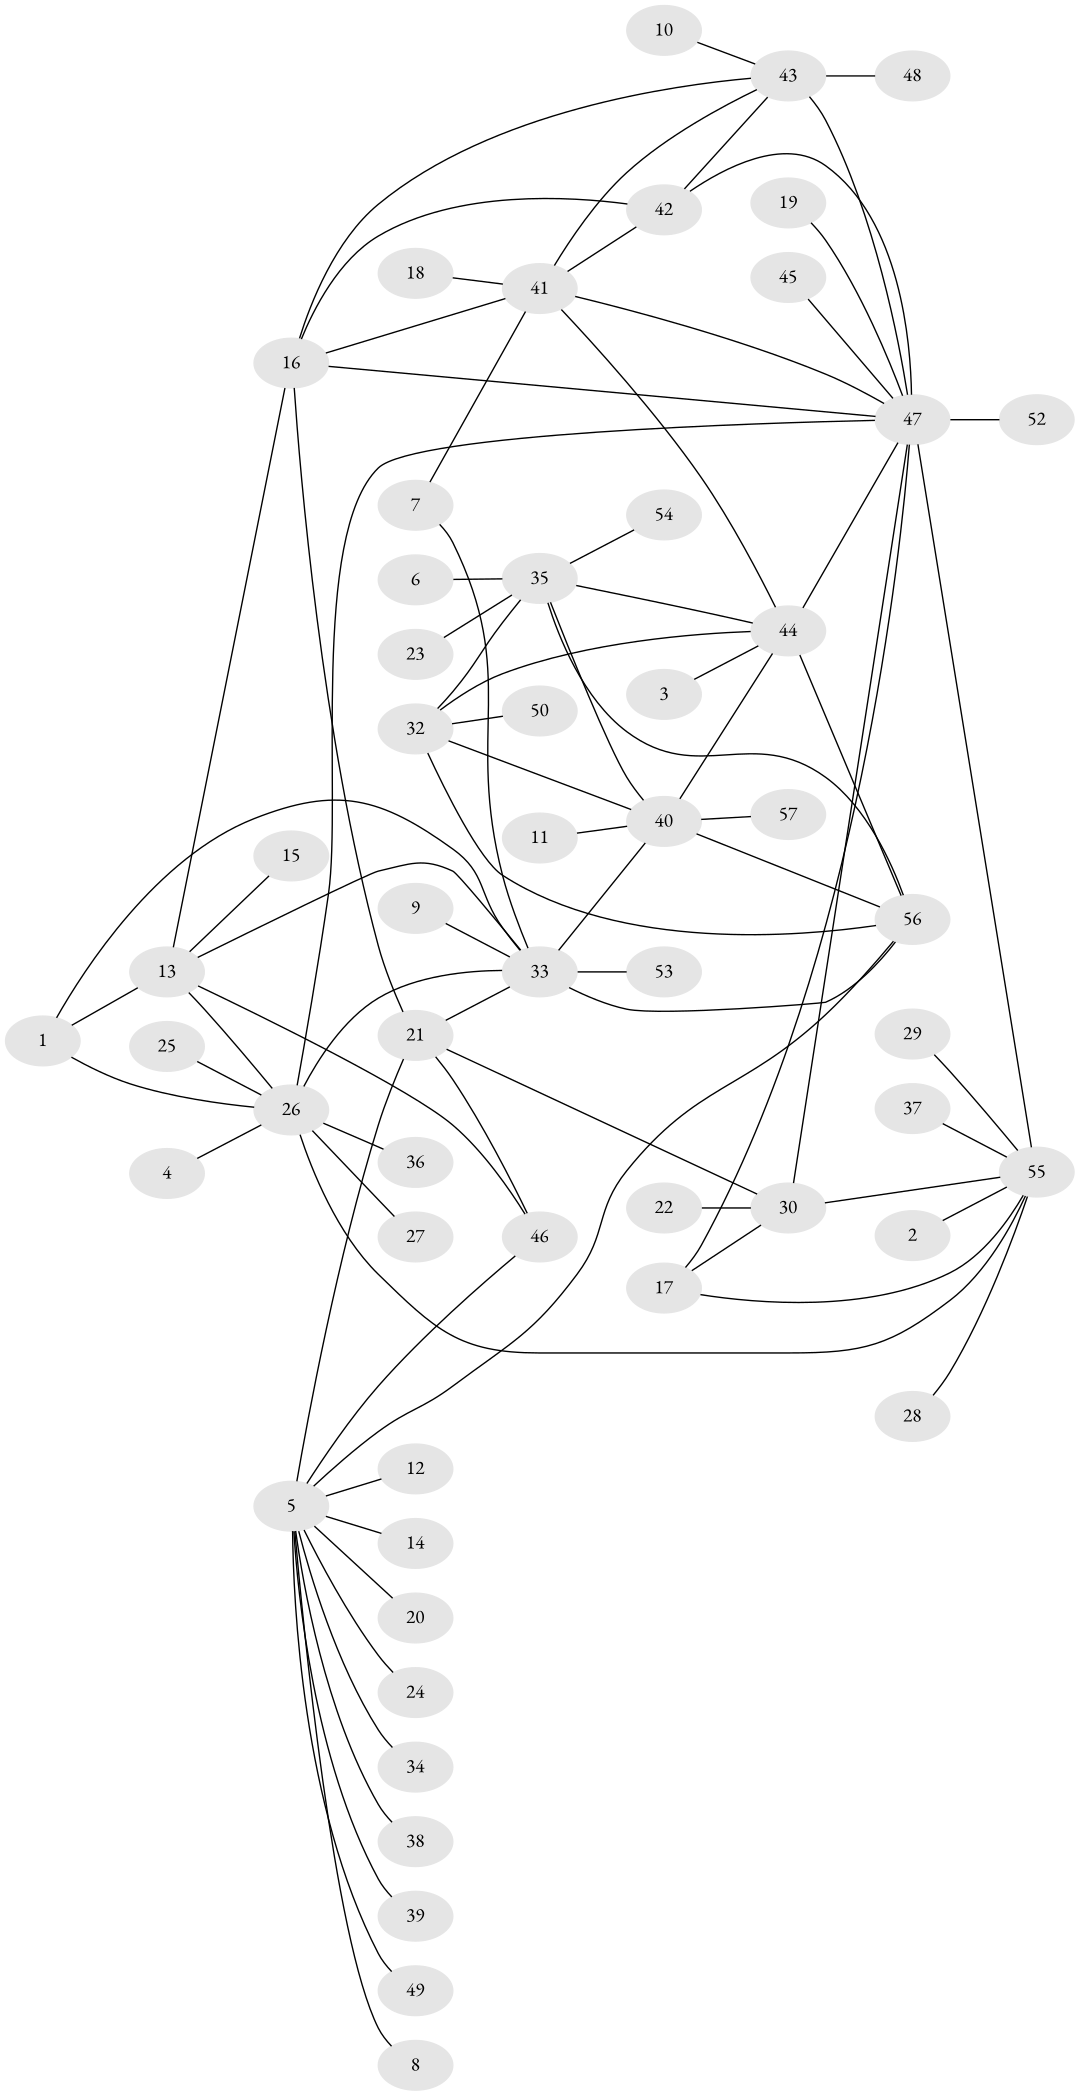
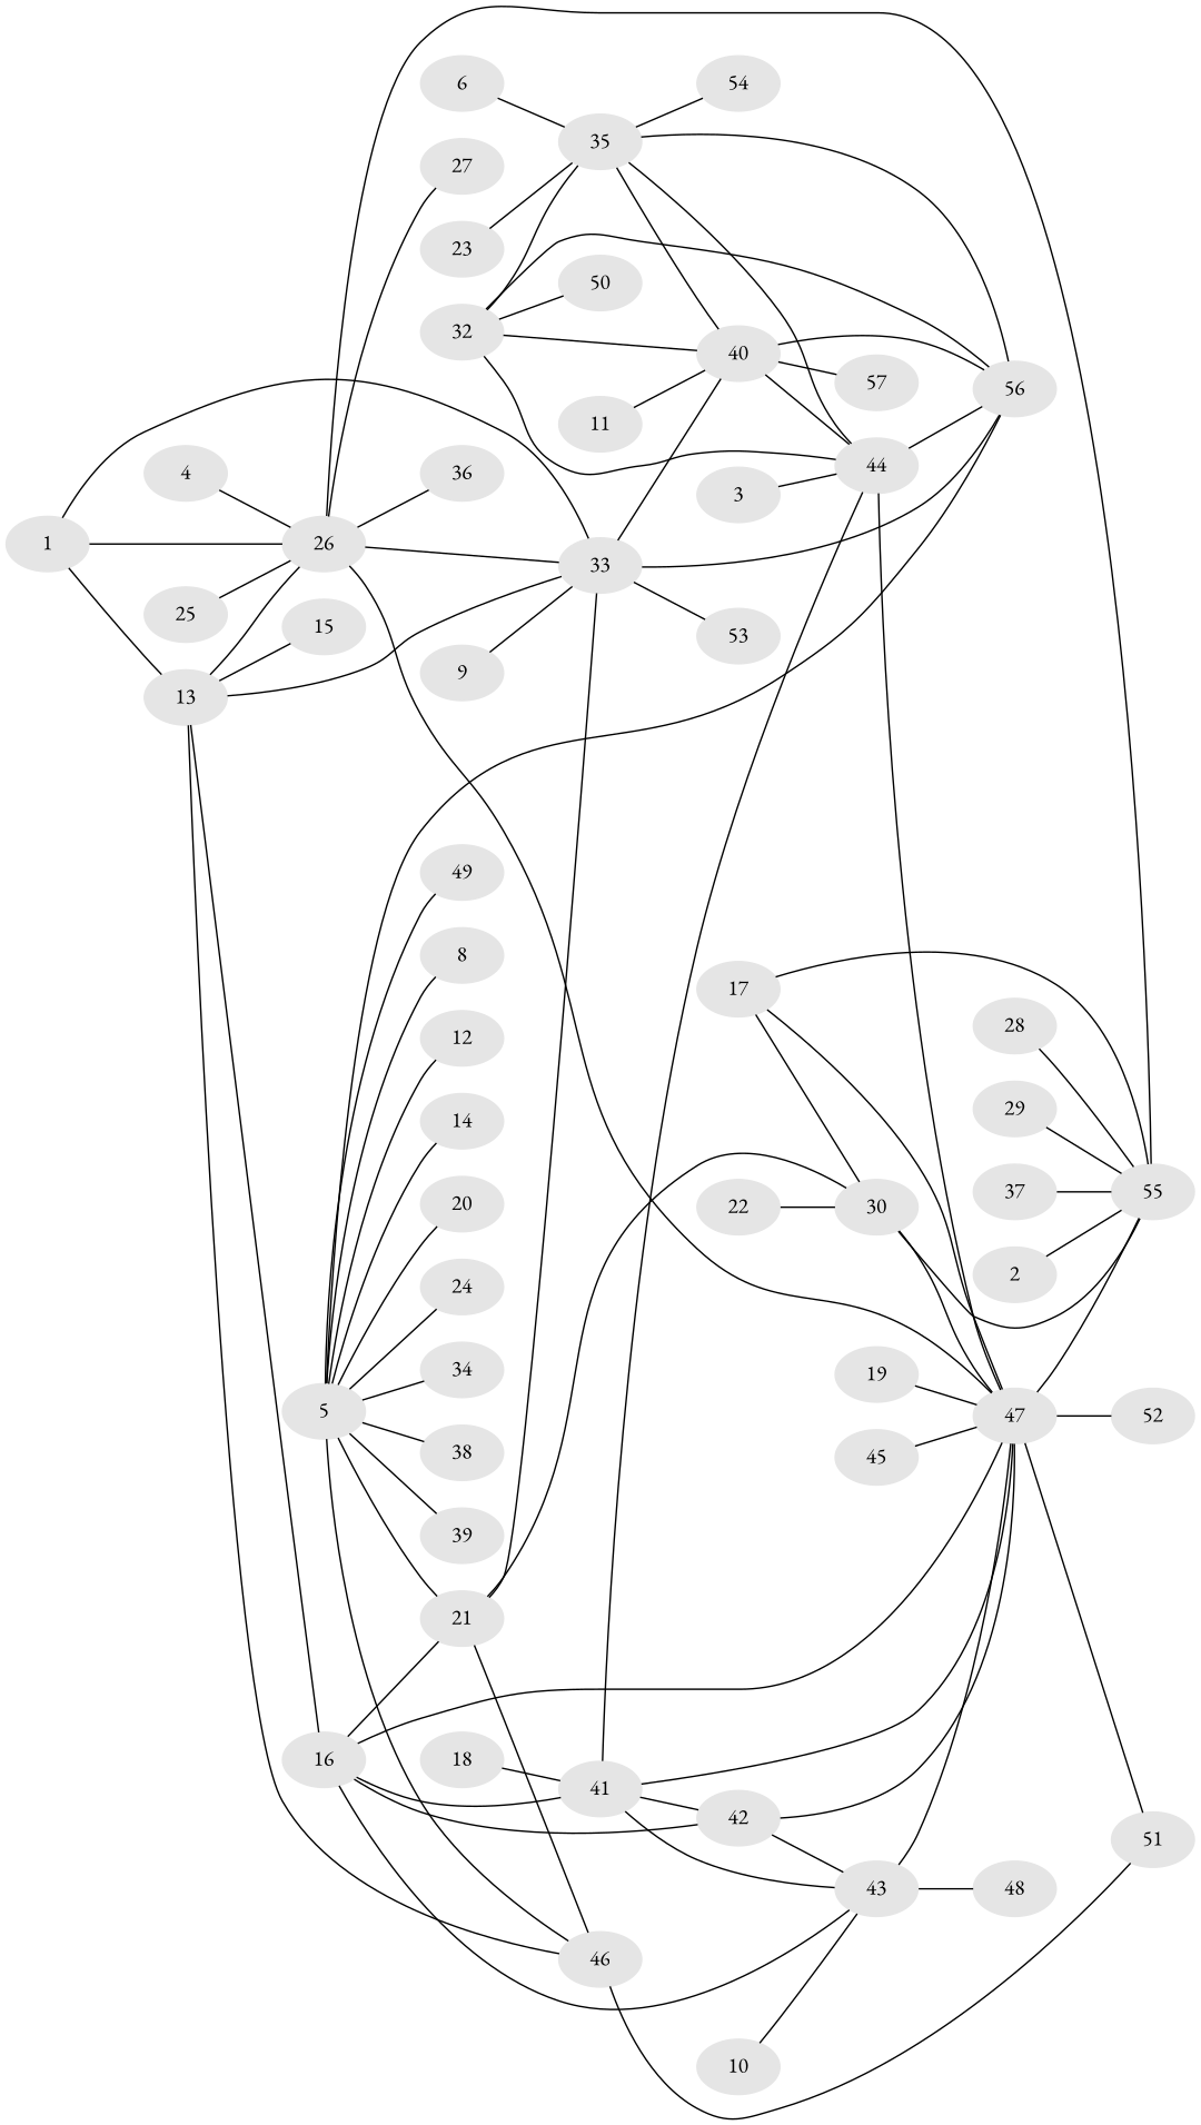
  graph {
    fontname="EB Garamond"
    rankdir=LR
    node [color=gray90 fontname="EB Garamond" style=filled]
    edge [fontname="EB Garamond" weight=1.0]
    1
    13
    26
    33
    46
    15
    16
    55
    47
    27
    36
    56
    40
    53
    2
    3
    44
    4
    5
    8
    12
    14
    20
    21
    24
    34
    38
    39
    49
    30
+   51
    6
    35
    54
-   7
    41
    43
    42
    9
    10
    48
    11
    57
    52
    17
    18
    19
    22
    23
    25
    28
    29
    32
    50
    37
    45
    1 -- 13
    1 -- 26 [weight=2.0]
    1 -- 33
    13 -- 26 [weight=2.0]
    13 -- 33
    13 -- 46
    13 -- 15
    13 -- 16
    26 -- 33 [weight=2.0]
    26 -- 55
    26 -- 47
    26 -- 27
    26 -- 36
    33 -- 56
    33 -- 40
    33 -- 53
+   46 -- 51
    16 -- 47
    16 -- 21
    16 -- 41
    16 -- 43
    16 -- 42
    47 -- 55 [weight=2.0]
+   47 -- 51
    47 -- 52
    40 -- 56
    40 -- 44
    40 -- 57
    2 -- 55
    3 -- 44
    44 -- 47
    44 -- 56
    4 -- 26
    5 -- 46 [weight=3.0]
    5 -- 56
    5 -- 8
    5 -- 12
    5 -- 14
    5 -- 20
    5 -- 21 [weight=3.0]
    5 -- 24
    5 -- 34
    5 -- 38
    5 -- 39
    5 -- 49
    21 -- 33
    21 -- 46
    21 -- 30
    30 -- 55 [weight=2.0]
    30 -- 47
    6 -- 35
    35 -- 56
    35 -- 40
    35 -- 44
    35 -- 54
-   7 -- 33
-   7 -- 41
    41 -- 47
    41 -- 44
    41 -- 43
    41 -- 42
    43 -- 47
    43 -- 48
    42 -- 47
    42 -- 43
    9 -- 33
    10 -- 43
    11 -- 40
    17 -- 55 [weight=2.0]
    17 -- 47
    17 -- 30
    18 -- 41
    19 -- 47
    22 -- 30
    23 -- 35
    25 -- 26
    28 -- 55
    29 -- 55
    32 -- 56
    32 -- 40
    32 -- 44
    32 -- 35
    32 -- 50
    37 -- 55
    45 -- 47
  }
